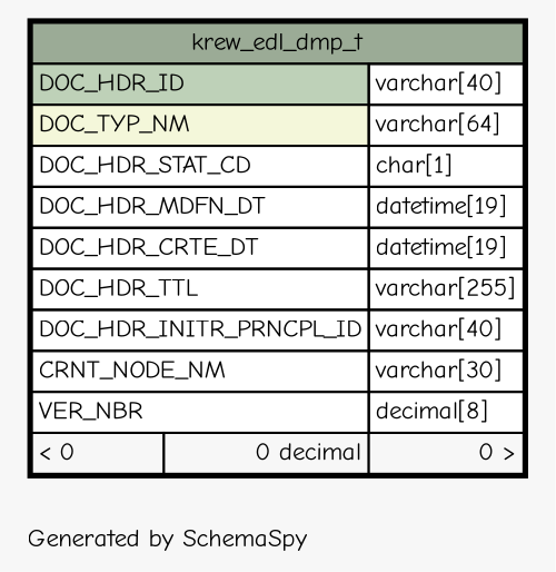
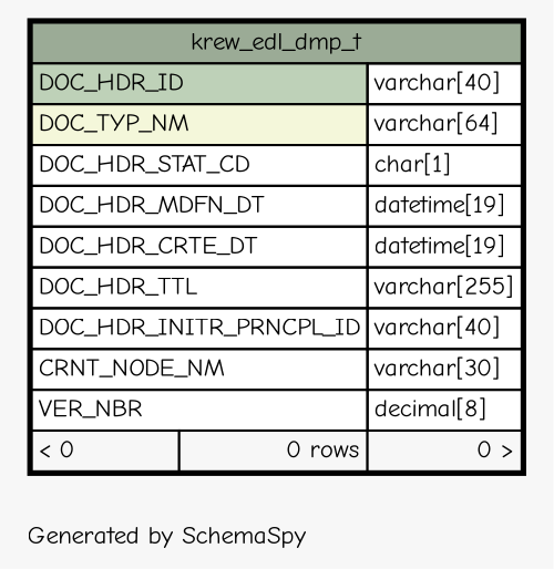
  digraph {
    bgcolor="#f7f7f7"
    fontname="Comic Neue"
    fontsize=11
    label="\nGenerated by SchemaSpy"
    labeljust=l
    nodesep=0.18
    rankdir=TB
    ranksep=0.46
-   n1 [fontname="Comic Neue" fontsize=11 label=<     <TABLE BORDER="2" CELLBORDER="1" CELLSPACING="0" BGCOLOR="#ffffff">       <TR><TD COLSPAN="3" BGCOLOR="#9bab96" ALIGN="CENTER">krew_edl_dmp_t</TD></TR>       <TR><TD PORT="DOC_HDR_ID" COLSPAN="2" BGCOLOR="#bed1b8" ALIGN="LEFT">DOC_HDR_ID</TD><TD PORT="DOC_HDR_ID.type" ALIGN="LEFT">varchar[40]</TD></TR>       <TR><TD PORT="DOC_TYP_NM" COLSPAN="2" BGCOLOR="#f4f7da" ALIGN="LEFT">DOC_TYP_NM</TD><TD PORT="DOC_TYP_NM.type" ALIGN="LEFT">varchar[64]</TD></TR>       <TR><TD PORT="DOC_HDR_STAT_CD" COLSPAN="2" ALIGN="LEFT">DOC_HDR_STAT_CD</TD><TD PORT="DOC_HDR_STAT_CD.type" ALIGN="LEFT">char[1]</TD></TR>       <TR><TD PORT="DOC_HDR_MDFN_DT" COLSPAN="2" ALIGN="LEFT">DOC_HDR_MDFN_DT</TD><TD PORT="DOC_HDR_MDFN_DT.type" ALIGN="LEFT">datetime[19]</TD></TR>       <TR><TD PORT="DOC_HDR_CRTE_DT" COLSPAN="2" ALIGN="LEFT">DOC_HDR_CRTE_DT</TD><TD PORT="DOC_HDR_CRTE_DT.type" ALIGN="LEFT">datetime[19]</TD></TR>       <TR><TD PORT="DOC_HDR_TTL" COLSPAN="2" ALIGN="LEFT">DOC_HDR_TTL</TD><TD PORT="DOC_HDR_TTL.type" ALIGN="LEFT">varchar[255]</TD></TR>       <TR><TD PORT="DOC_HDR_INITR_PRNCPL_ID" COLSPAN="2" ALIGN="LEFT">DOC_HDR_INITR_PRNCPL_ID</TD><TD PORT="DOC_HDR_INITR_PRNCPL_ID.type" ALIGN="LEFT">varchar[40]</TD></TR>       <TR><TD PORT="CRNT_NODE_NM" COLSPAN="2" ALIGN="LEFT">CRNT_NODE_NM</TD><TD PORT="CRNT_NODE_NM.type" ALIGN="LEFT">varchar[30]</TD></TR>       <TR><TD PORT="VER_NBR" COLSPAN="2" ALIGN="LEFT">VER_NBR</TD><TD PORT="VER_NBR.type" ALIGN="LEFT">decimal[8]</TD></TR>       <TR><TD ALIGN="LEFT" BGCOLOR="#f7f7f7">&lt; 0</TD><TD ALIGN="RIGHT" BGCOLOR="#f7f7f7">0 decimal</TD><TD ALIGN="RIGHT" BGCOLOR="#f7f7f7">0 &gt;</TD></TR>     </TABLE>> shape=plaintext]
+   n1 [fontname="Comic Neue" fontsize=11 label=<     <TABLE BORDER="2" CELLBORDER="1" CELLSPACING="0" BGCOLOR="#ffffff">       <TR><TD COLSPAN="3" BGCOLOR="#9bab96" ALIGN="CENTER">krew_edl_dmp_t</TD></TR>       <TR><TD PORT="DOC_HDR_ID" COLSPAN="2" BGCOLOR="#bed1b8" ALIGN="LEFT">DOC_HDR_ID</TD><TD PORT="DOC_HDR_ID.type" ALIGN="LEFT">varchar[40]</TD></TR>       <TR><TD PORT="DOC_TYP_NM" COLSPAN="2" BGCOLOR="#f4f7da" ALIGN="LEFT">DOC_TYP_NM</TD><TD PORT="DOC_TYP_NM.type" ALIGN="LEFT">varchar[64]</TD></TR>       <TR><TD PORT="DOC_HDR_STAT_CD" COLSPAN="2" ALIGN="LEFT">DOC_HDR_STAT_CD</TD><TD PORT="DOC_HDR_STAT_CD.type" ALIGN="LEFT">char[1]</TD></TR>       <TR><TD PORT="DOC_HDR_MDFN_DT" COLSPAN="2" ALIGN="LEFT">DOC_HDR_MDFN_DT</TD><TD PORT="DOC_HDR_MDFN_DT.type" ALIGN="LEFT">datetime[19]</TD></TR>       <TR><TD PORT="DOC_HDR_CRTE_DT" COLSPAN="2" ALIGN="LEFT">DOC_HDR_CRTE_DT</TD><TD PORT="DOC_HDR_CRTE_DT.type" ALIGN="LEFT">datetime[19]</TD></TR>       <TR><TD PORT="DOC_HDR_TTL" COLSPAN="2" ALIGN="LEFT">DOC_HDR_TTL</TD><TD PORT="DOC_HDR_TTL.type" ALIGN="LEFT">varchar[255]</TD></TR>       <TR><TD PORT="DOC_HDR_INITR_PRNCPL_ID" COLSPAN="2" ALIGN="LEFT">DOC_HDR_INITR_PRNCPL_ID</TD><TD PORT="DOC_HDR_INITR_PRNCPL_ID.type" ALIGN="LEFT">varchar[40]</TD></TR>       <TR><TD PORT="CRNT_NODE_NM" COLSPAN="2" ALIGN="LEFT">CRNT_NODE_NM</TD><TD PORT="CRNT_NODE_NM.type" ALIGN="LEFT">varchar[30]</TD></TR>       <TR><TD PORT="VER_NBR" COLSPAN="2" ALIGN="LEFT">VER_NBR</TD><TD PORT="VER_NBR.type" ALIGN="LEFT">decimal[8]</TD></TR>       <TR><TD ALIGN="LEFT" BGCOLOR="#f7f7f7">&lt; 0</TD><TD ALIGN="RIGHT" BGCOLOR="#f7f7f7">0 rows</TD><TD ALIGN="RIGHT" BGCOLOR="#f7f7f7">0 &gt;</TD></TR>     </TABLE>> shape=plaintext]
  }
